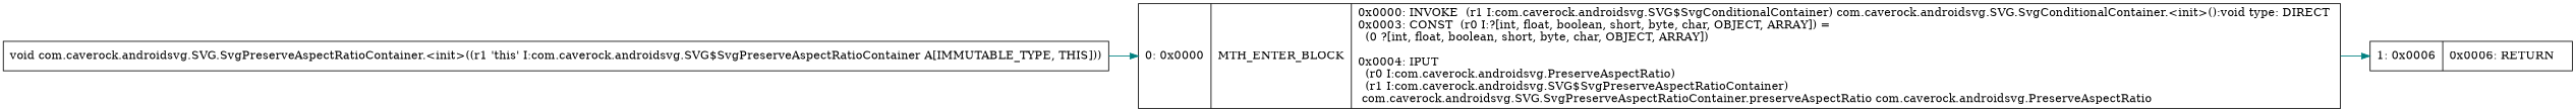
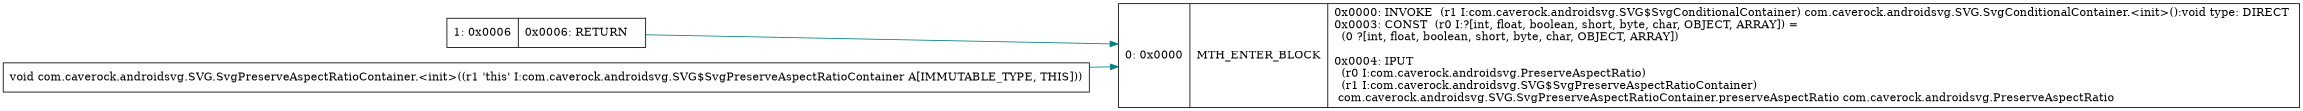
  digraph {
    rankdir=LR
    fontname="DejaVu Serif"
    node [shape=record fontname="DejaVu Serif"]
    edge [color=teal fontname="DejaVu Serif"]
    n1 [label="{0\:\ 0x0000|MTH_ENTER_BLOCK\l|0x0000: INVOKE  (r1 I:com.caverock.androidsvg.SVG$SvgConditionalContainer) com.caverock.androidsvg.SVG.SvgConditionalContainer.\<init\>():void type: DIRECT \l0x0003: CONST  (r0 I:?[int, float, boolean, short, byte, char, OBJECT, ARRAY]) = \l  (0 ?[int, float, boolean, short, byte, char, OBJECT, ARRAY])\l \l0x0004: IPUT  \l  (r0 I:com.caverock.androidsvg.PreserveAspectRatio)\l  (r1 I:com.caverock.androidsvg.SVG$SvgPreserveAspectRatioContainer)\l com.caverock.androidsvg.SVG.SvgPreserveAspectRatioContainer.preserveAspectRatio com.caverock.androidsvg.PreserveAspectRatio \l}"]
    n2 [label="{1\:\ 0x0006|0x0006: RETURN   \l}"]
    n3 [label="{void com.caverock.androidsvg.SVG.SvgPreserveAspectRatioContainer.\<init\>((r1 'this' I:com.caverock.androidsvg.SVG$SvgPreserveAspectRatioContainer A[IMMUTABLE_TYPE, THIS])) }"]
-   n1 -> n2
+   n2 -> n1
    n3 -> n1
  }
